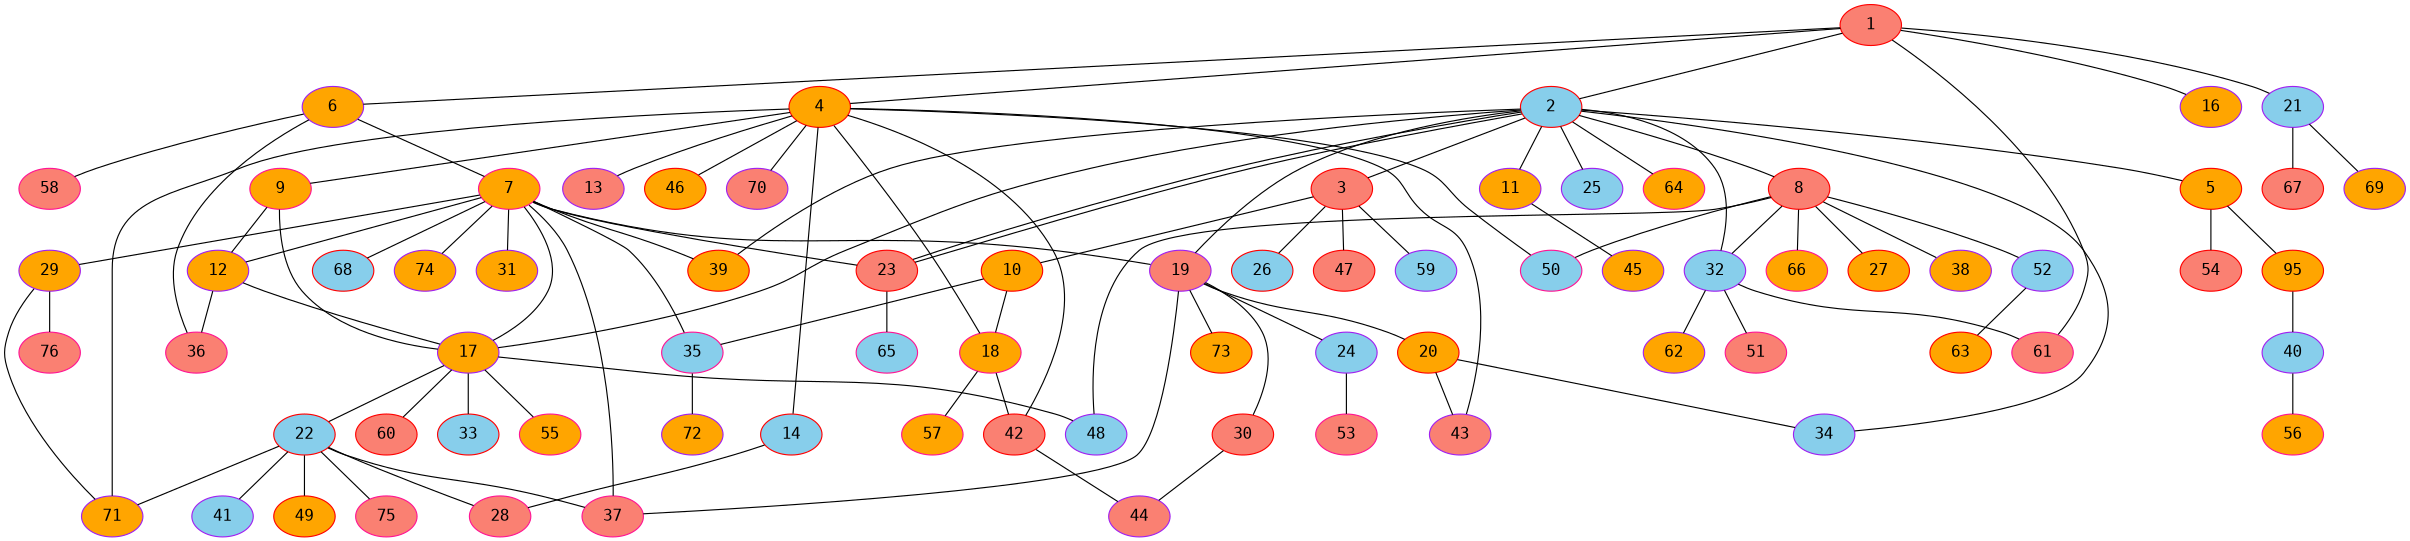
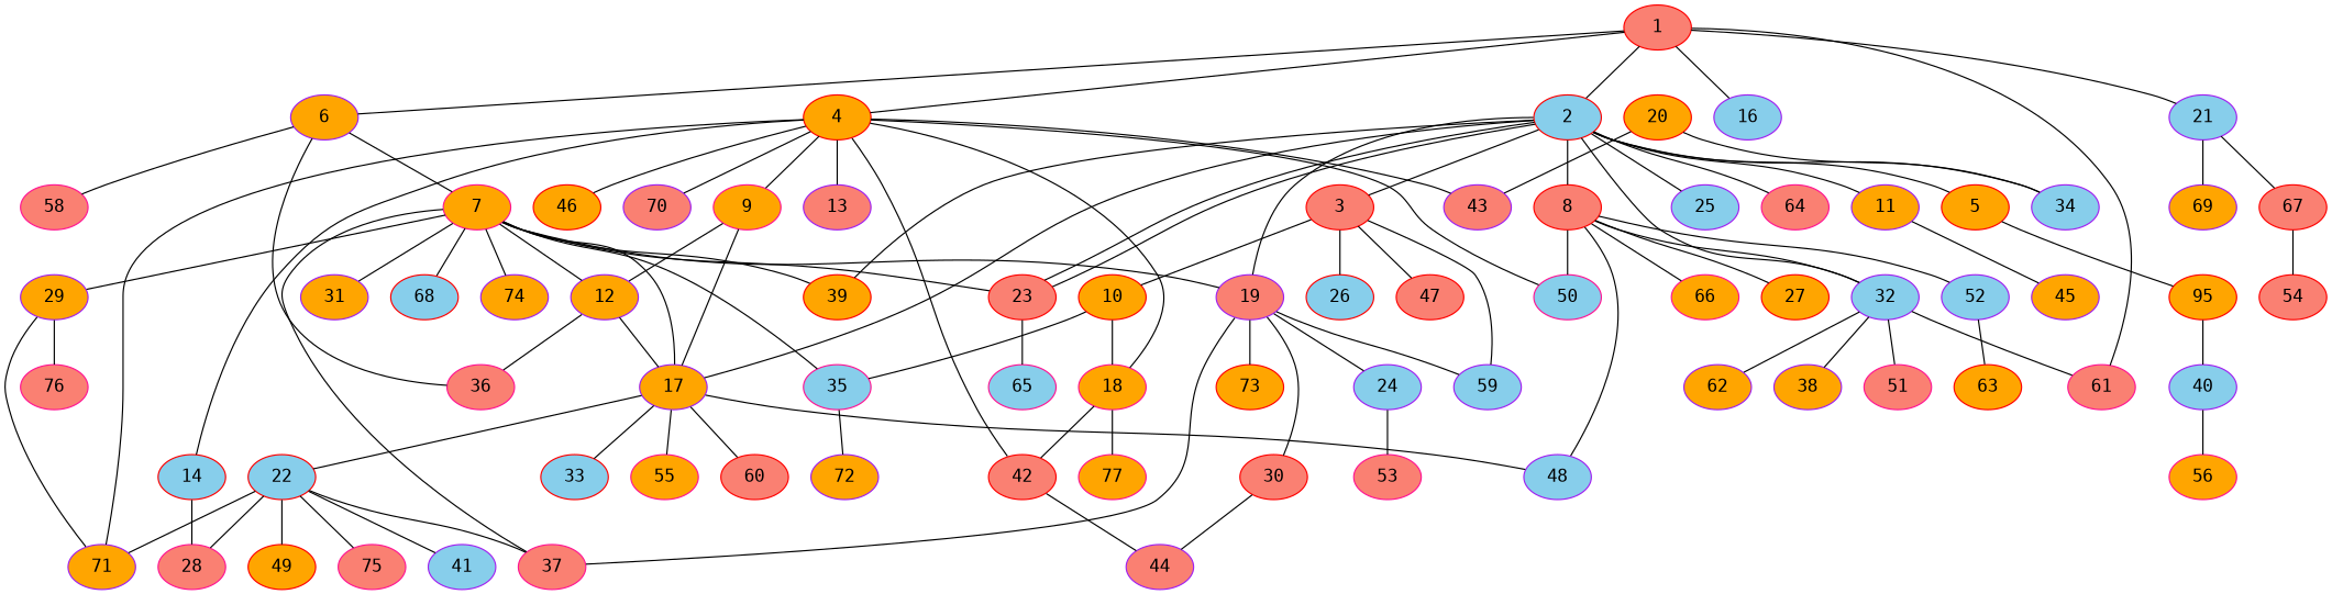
  graph {
    fontname="DejaVu Sans Mono"
    node [color=purple fillcolor=orange fontname="DejaVu Sans Mono" style=filled]
    edge [fontname="DejaVu Sans Mono"]
    1 [color=red fillcolor=salmon]
    2 [color=red fillcolor=skyblue]
    4 [color=red]
    6
-   16
+   16 [fillcolor=skyblue]
    21 [fillcolor=skyblue]
    61 [color=deeppink fillcolor=salmon]
    3 [color=red fillcolor=salmon]
    5 [color=red]
    8 [color=red fillcolor=salmon]
    11
    17
    19 [fillcolor=salmon]
    23 [color=red fillcolor=salmon]
    25 [fillcolor=skyblue]
    32 [fillcolor=skyblue]
    34 [fillcolor=skyblue]
    39 [color=red]
-   64 [color=deeppink]
+   64 [color=deeppink fillcolor=salmon]
    9 [color=deeppink]
    13 [fillcolor=salmon]
    14 [color=red fillcolor=skyblue]
    18 [color=deeppink]
    42 [color=red fillcolor=salmon]
    43 [fillcolor=salmon]
    46 [color=red]
    50 [color=deeppink fillcolor=skyblue]
    70 [fillcolor=salmon]
    71
    7 [color=deeppink]
    36 [color=deeppink fillcolor=salmon]
    58 [color=deeppink fillcolor=salmon]
    67 [color=red fillcolor=salmon]
    69
    10 [color=red]
    26 [color=red fillcolor=skyblue]
    47 [color=red fillcolor=salmon]
    59 [fillcolor=skyblue]
    n39 [color=red label=95]
    54 [color=red fillcolor=salmon]
    27 [color=red]
    38
    48 [fillcolor=skyblue]
    52 [fillcolor=skyblue]
    66 [color=deeppink]
    45
    22 [color=red fillcolor=skyblue]
    33 [color=red fillcolor=skyblue]
    55 [color=deeppink]
    60 [color=red fillcolor=salmon]
    37 [color=deeppink fillcolor=salmon]
    20 [color=red]
    24 [fillcolor=skyblue]
    30 [color=red fillcolor=salmon]
    73 [color=red]
    65 [color=deeppink fillcolor=skyblue]
    51 [color=deeppink fillcolor=salmon]
    62
    35 [color=deeppink fillcolor=skyblue]
    12
    28 [color=deeppink fillcolor=salmon]
-   57 [color=deeppink]
+   57 [color=deeppink label=77]
    44 [fillcolor=salmon]
    40 [fillcolor=skyblue]
    29
    31
    68 [color=red fillcolor=skyblue]
    74
    76 [color=deeppink fillcolor=salmon]
    72
    63 [color=red]
    56 [color=deeppink]
    41 [fillcolor=skyblue]
    49 [color=red]
    75 [color=deeppink fillcolor=salmon]
    53 [color=deeppink fillcolor=salmon]
    1 -- 2
    1 -- 4
    1 -- 6
    1 -- 16
    1 -- 21
    1 -- 61
    2 -- 3
    2 -- 5
    2 -- 8
    2 -- 11
    2 -- 17
    2 -- 19
    2 -- 23
    2 -- 23
    2 -- 25
    2 -- 32
    2 -- 34
    2 -- 39
    2 -- 64
    4 -- 9
    4 -- 13
    4 -- 14
    4 -- 18
    4 -- 42
    4 -- 43
    4 -- 46
    4 -- 50
    4 -- 70
    4 -- 71
    6 -- 7
    6 -- 36
    6 -- 58
    21 -- 67
    21 -- 69
    3 -- 10
    3 -- 26
    3 -- 47
    3 -- 59
    5 -- n39
-   5 -- 54
+   67 -- 54
    8 -- 32
    8 -- 50
    8 -- 27
-   8 -- 38
+   32 -- 38
    8 -- 48
    8 -- 52
    8 -- 66
    11 -- 45
    17 -- 48
    17 -- 22
    17 -- 33
    17 -- 55
    17 -- 60
    19 -- 37
-   19 -- 20
+   19 -- 59
    19 -- 24
    19 -- 30
    19 -- 73
    23 -- 65
    32 -- 61
    32 -- 51
    32 -- 62
    9 -- 17
    9 -- 12
    14 -- 28
    18 -- 42
    18 -- 57
    42 -- 44
    7 -- 17
    7 -- 19
    7 -- 23
    7 -- 39
    7 -- 37
    7 -- 35
    7 -- 12
    7 -- 29
    7 -- 31
    7 -- 68
    7 -- 74
    10 -- 18
    10 -- 35
    n39 -- 40
    52 -- 63
    22 -- 71
    22 -- 37
    22 -- 28
    22 -- 41
    22 -- 49
    22 -- 75
    20 -- 34
    20 -- 43
    24 -- 53
    30 -- 44
    35 -- 72
    12 -- 17
    12 -- 36
    40 -- 56
    29 -- 71
    29 -- 76
  }
